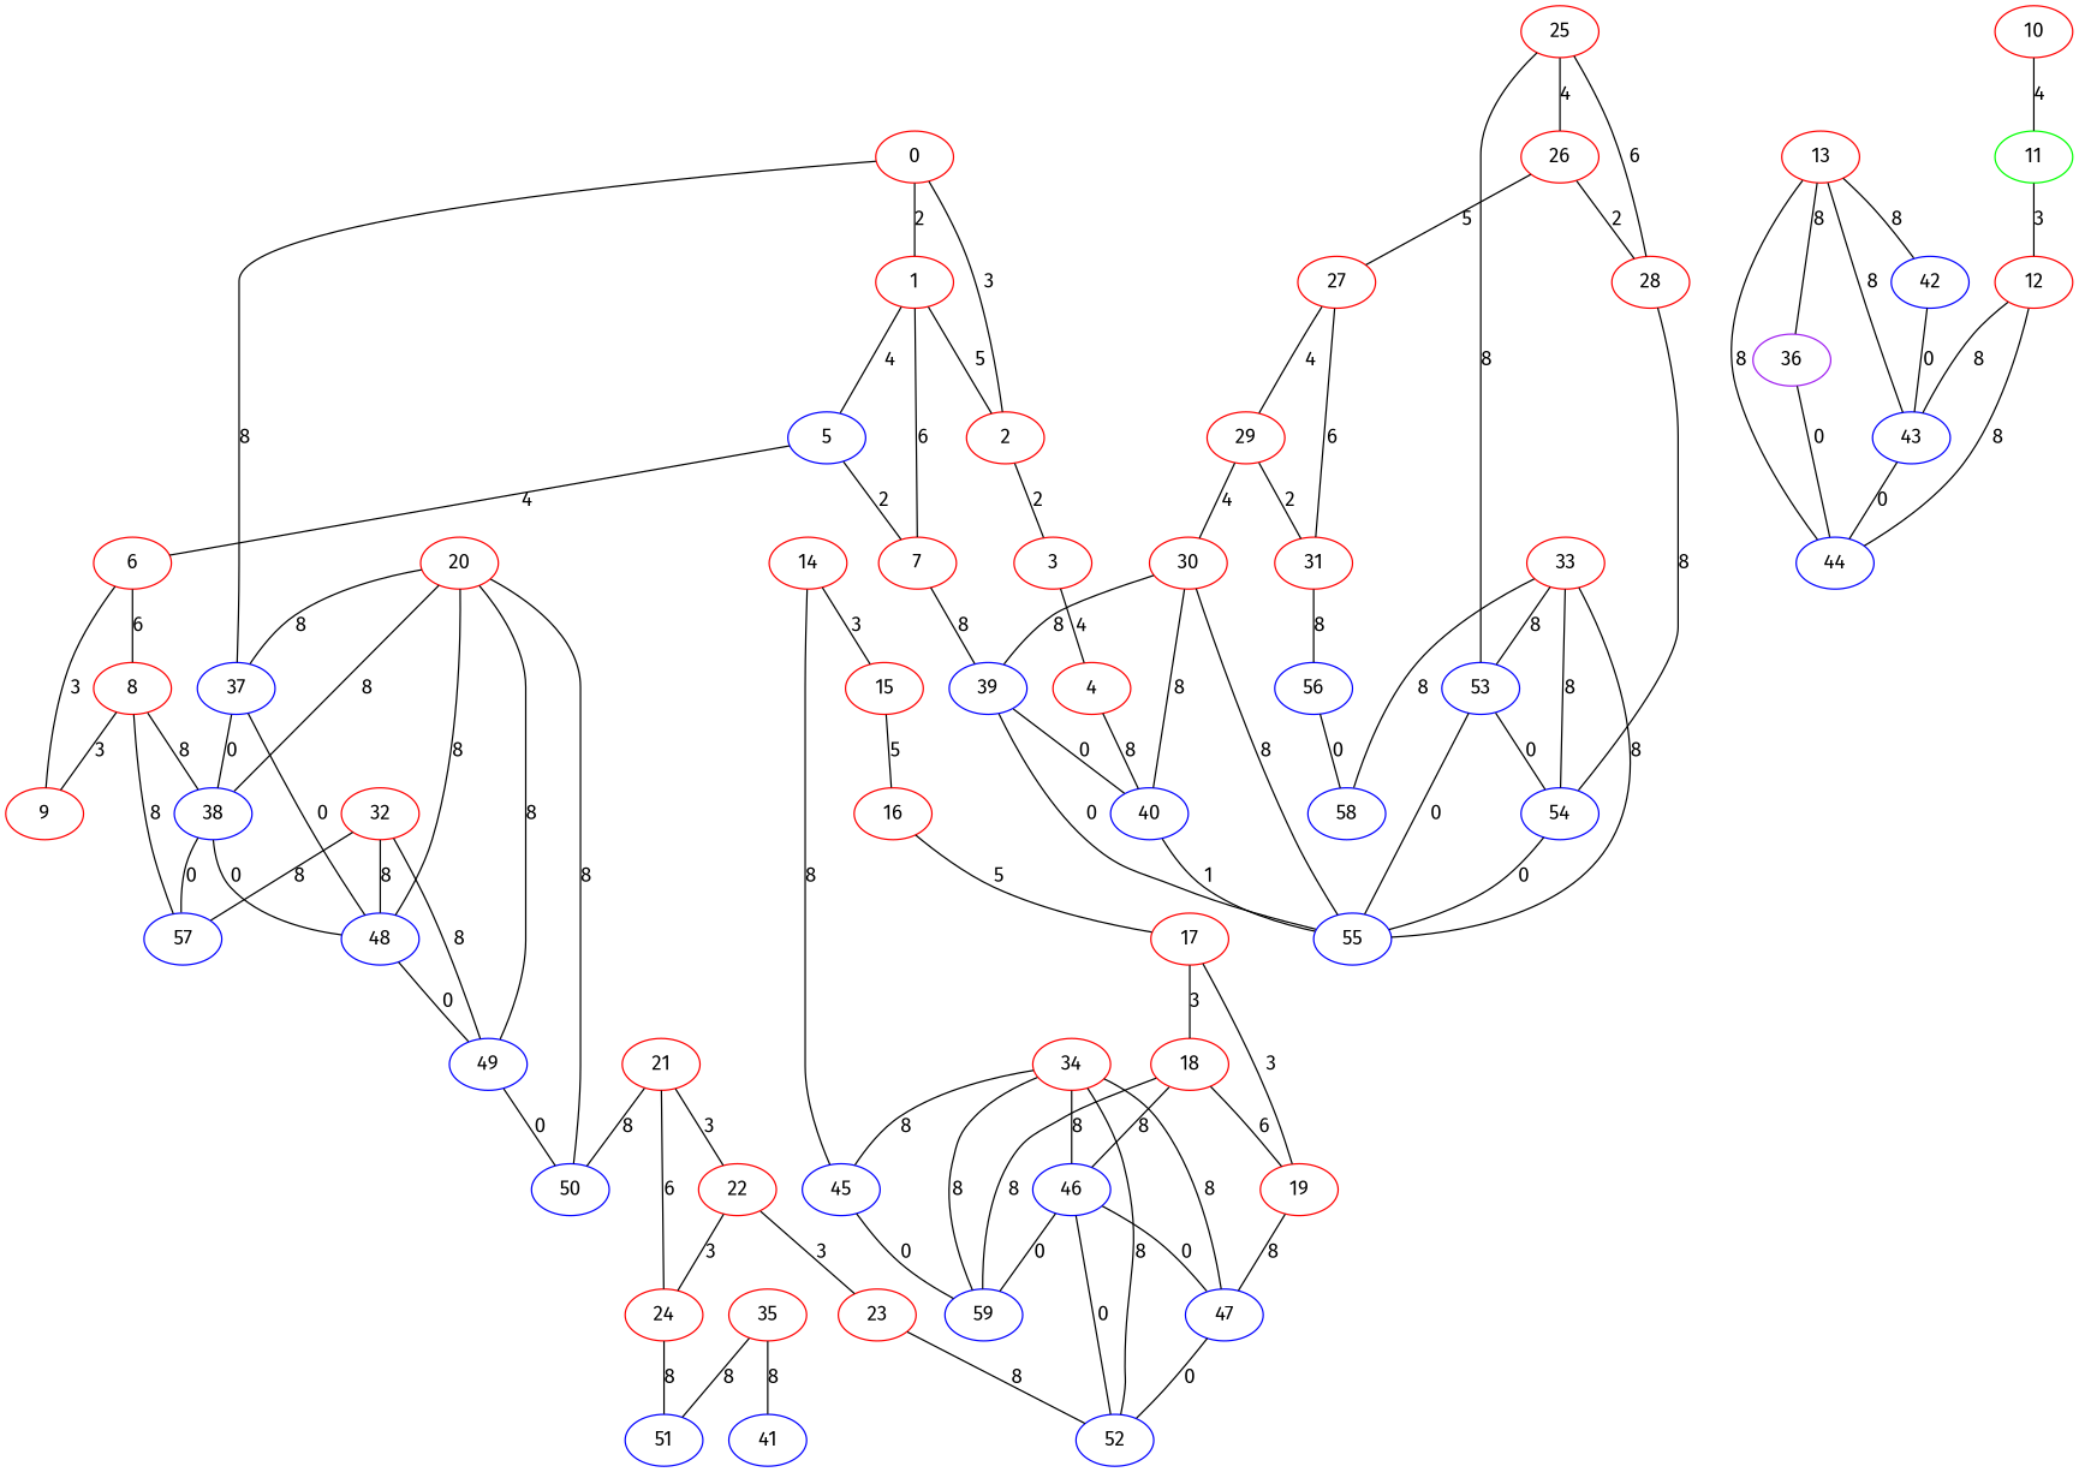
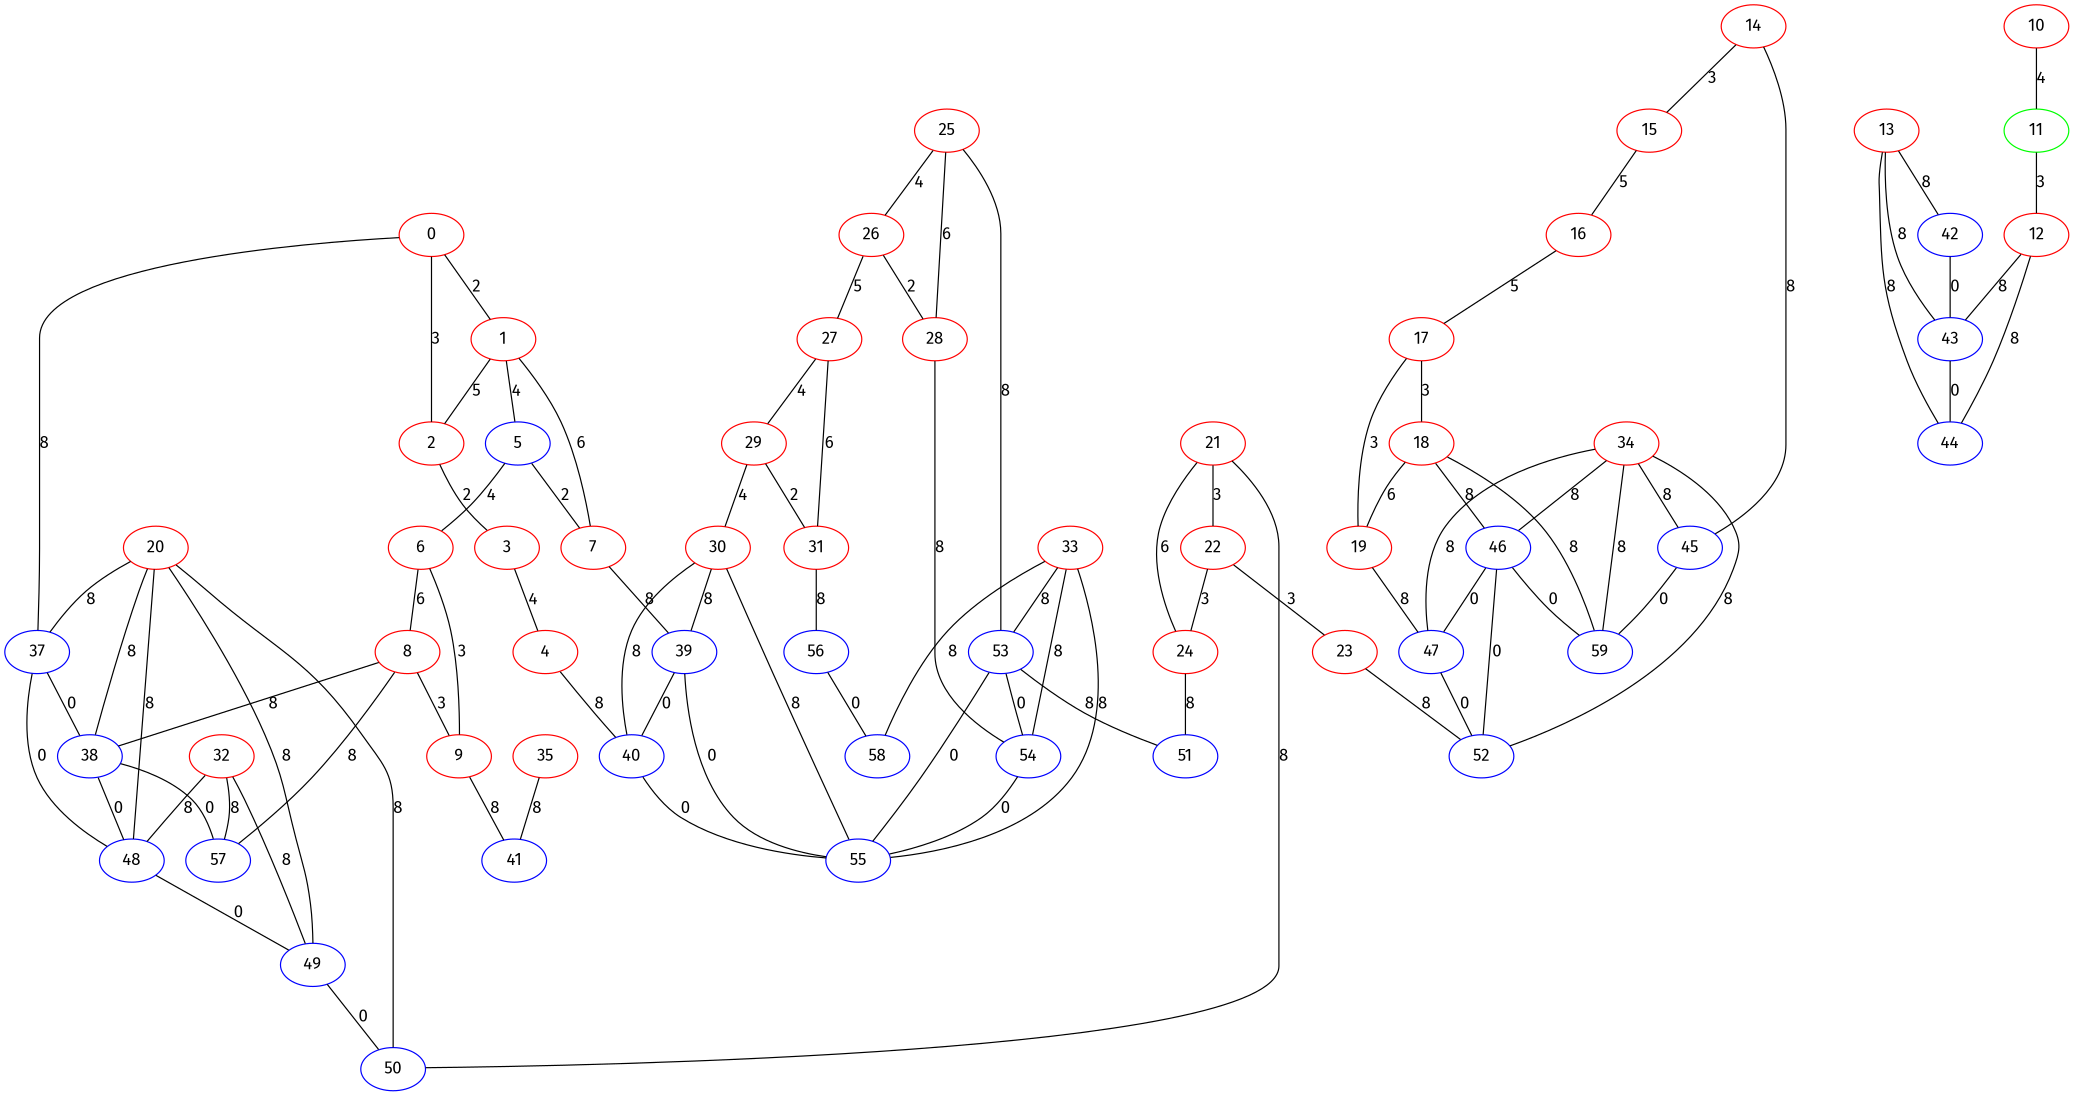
  graph {
    fontname="Fira Sans"
    node [color=red fontname="Fira Sans" weight=1]
    edge [fontname="Fira Sans"]
    0
    1
    2
    37 [color=blue weight=3]
    5 [color=blue]
    7
    3
    38 [color=blue weight=3]
    48 [color=blue weight=3]
    6
    39 [color=blue weight=3]
    4
    40 [color=blue weight=3]
    55 [color=blue weight=3]
    8
    9
    57 [color=blue weight=3]
    41 [color=blue weight=3]
    11 [color=green weight=2]
    10
    12
    42 [color=blue weight=3]
    43 [color=blue weight=3]
    44 [color=blue weight=3]
    13
-   36 [color=purple weight=4]
    14
    15
    45 [color=blue weight=3]
    16
    59 [color=blue weight=3]
    17
    18
    19
    46 [color=blue weight=3]
    47 [color=blue weight=3]
    52 [color=blue weight=3]
    20
    49 [color=blue weight=3]
    50 [color=blue weight=3]
    21
    22
    24
    23
    51 [color=blue weight=3]
    25
    26
    28
    53 [color=blue weight=3]
    27
    54 [color=blue weight=3]
    29
    31
    30
    56 [color=blue weight=3]
    58 [color=blue weight=3]
    32
    33
    34
    35
    0 -- 1 [label=2]
    0 -- 2 [label=3]
    0 -- 37 [label=8]
    1 -- 2 [label=5]
    1 -- 5 [label=4]
    1 -- 7 [label=6]
    2 -- 3 [label=2]
    37 -- 38 [label=0]
    37 -- 48 [label=0]
    5 -- 7 [label=2]
    5 -- 6 [label=4]
    7 -- 39 [label=8]
    3 -- 4 [label=4]
    38 -- 48 [label=0]
    38 -- 57 [label=0]
    48 -- 49 [label=0]
    6 -- 8 [label=6]
    6 -- 9 [label=3]
    39 -- 40 [label=0]
    39 -- 55 [label=0]
    4 -- 40 [label=8]
-   40 -- 55 [label=1]
+   40 -- 55 [label=0]
    8 -- 38 [label=8]
    8 -- 9 [label=3]
    8 -- 57 [label=8]
+   9 -- 41 [label=8]
    11 -- 12 [label=3]
    10 -- 11 [label=4]
    12 -- 43 [label=8]
    12 -- 44 [label=8]
    42 -- 43 [label=0]
    43 -- 44 [label=0]
    13 -- 42 [label=8]
    13 -- 43 [label=8]
    13 -- 44 [label=8]
-   13 -- 36 [label=8]
-   36 -- 44 [label=0]
    14 -- 15 [label=3]
    14 -- 45 [label=8]
    15 -- 16 [label=5]
    45 -- 59 [label=0]
    16 -- 17 [label=5]
    17 -- 18 [label=3]
    17 -- 19 [label=3]
    18 -- 59 [label=8]
    18 -- 19 [label=6]
    18 -- 46 [label=8]
    19 -- 47 [label=8]
    46 -- 59 [label=0]
    46 -- 47 [label=0]
    46 -- 52 [label=0]
    47 -- 52 [label=0]
    20 -- 37 [label=8]
    20 -- 38 [label=8]
    20 -- 48 [label=8]
    20 -- 49 [label=8]
    20 -- 50 [label=8]
    49 -- 50 [label=0]
    21 -- 50 [label=8]
    21 -- 22 [label=3]
    21 -- 24 [label=6]
    22 -- 24 [label=3]
    22 -- 23 [label=3]
    24 -- 51 [label=8]
    23 -- 52 [label=8]
    25 -- 26 [label=4]
    25 -- 28 [label=6]
    25 -- 53 [label=8]
    26 -- 28 [label=2]
    26 -- 27 [label=5]
    28 -- 54 [label=8]
    53 -- 55 [label=0]
    53 -- 54 [label=0]
    27 -- 29 [label=4]
    27 -- 31 [label=6]
    54 -- 55 [label=0]
    29 -- 31 [label=2]
    29 -- 30 [label=4]
    31 -- 56 [label=8]
    30 -- 39 [label=8]
    30 -- 40 [label=8]
    30 -- 55 [label=8]
    56 -- 58 [label=0]
    32 -- 48 [label=8]
    32 -- 57 [label=8]
    32 -- 49 [label=8]
    33 -- 55 [label=8]
    33 -- 53 [label=8]
    33 -- 54 [label=8]
    33 -- 58 [label=8]
    34 -- 45 [label=8]
    34 -- 59 [label=8]
    34 -- 46 [label=8]
    34 -- 47 [label=8]
    34 -- 52 [label=8]
    35 -- 41 [label=8]
-   35 -- 51 [label=8]
+   53 -- 51 [label=8]
  }
